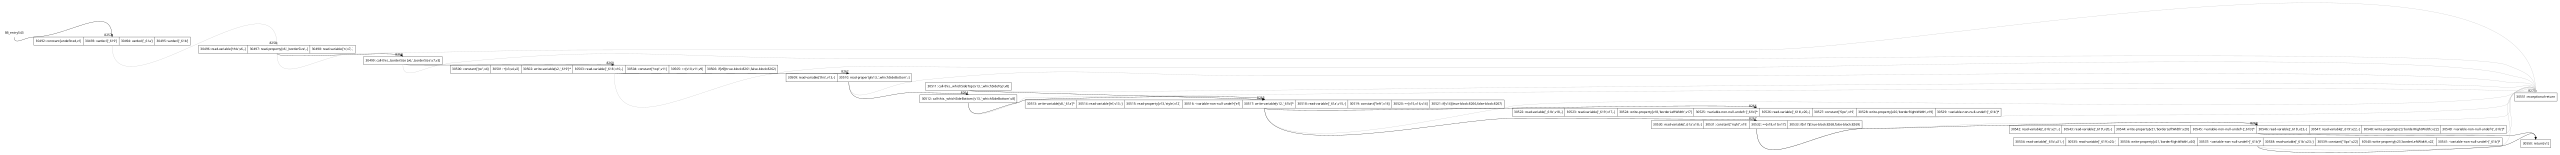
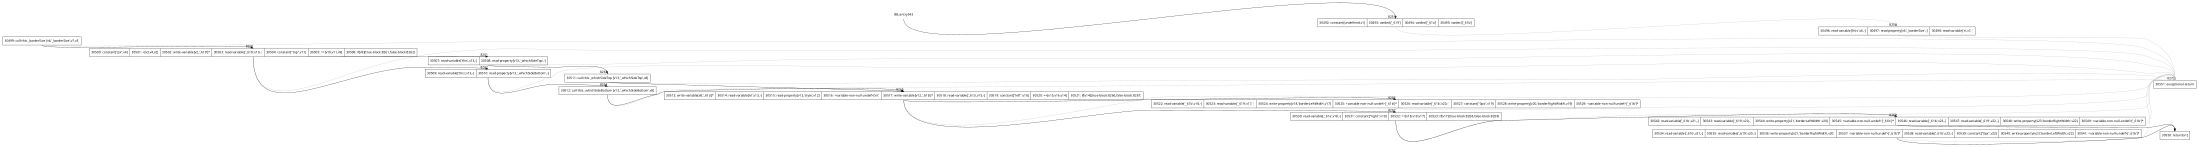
  digraph {
    fontname="Noto Sans"
    rankdir=LR
    node [fontname="Noto Sans" shape=record]
    edge [fontname="Noto Sans" headport=n tailport=s]
    BB_entry543 [shape=none]
    n2 [label="{30492: constant[undefined,v1]|30493: vardecl['_619']|30494: vardecl['_61a']|30495: vardecl['_61b']}"]
    n3 [label="{30496: read-variable['this',v6,-]|30497: read-property[v6,'_borderSize',-]|30498: read-variable['n',v7,-]}"]
    n4 [label="{30499: call-this._borderSize [v6,'_borderSize',v7,v3]}"]
    n5 [label="{30551: exceptional-return}"]
    n6 [label="{30500: constant[\"px\",v4]|30501: +[v3,v4,v2]|30502: write-variable[v2,'_619']*|30503: read-variable['_618',v10,-]|30504: constant[\"top\",v11]|30505: ==[v10,v11,v9]|30506: if[v9](true-block:8261,false-block:8262)}"]
+   n7 [label="{30507: read-variable['this',v13,-]|30508: read-property[v13,'_whichSideTop',-]}"]
    n8 [label="{30509: read-variable['this',v13,-]|30510: read-property[v13,'_whichSideBottom',-]}"]
    n9 [label="{30511: call-this._whichSideTop [v13,'_whichSideTop',v8]}"]
    n10 [label="{30512: call-this._whichSideBottom [v13,'_whichSideBottom',v8]}"]
    n11 [label="{30513: write-variable[v8,'_61a']*|30514: read-variable['el',v13,-]|30515: read-property[v13,'style',v12]|30516: \<variable-non-null-undef\>['el']|30517: write-variable[v12,'_61b']*|30518: read-variable['_61a',v15,-]|30519: constant[\"left\",v16]|30520: ==[v15,v16,v14]|30521: if[v14](true-block:8266,false-block:8267)}"]
    n12 [label="{30522: read-variable['_61b',v18,-]|30523: read-variable['_619',v17,-]|30524: write-property[v18,'borderLeftWidth',v17]|30525: \<variable-non-null-undef\>['_61b']*|30526: read-variable['_61b',v20,-]|30527: constant[\"0px\",v19]|30528: write-property[v20,'borderRightWidth',v19]|30529: \<variable-non-null-undef\>['_61b']*}"]
    n13 [label="{30530: read-variable['_61a',v18,-]|30531: constant[\"right\",v19]|30532: ==[v18,v19,v17]|30533: if[v17](true-block:8268,false-block:8269)}"]
    n14 [label="{30542: read-variable['_61b',v21,-]|30543: read-variable['_619',v20,-]|30544: write-property[v21,'borderLeftWidth',v20]|30545: \<variable-non-null-undef\>['_61b']*|30546: read-variable['_61b',v23,-]|30547: read-variable['_619',v22,-]|30548: write-property[v23,'borderRightWidth',v22]|30549: \<variable-non-null-undef\>['_61b']*}"]
    n15 [label="{30550: return[v1]}"]
    n16 [label="{30534: read-variable['_61b',v21,-]|30535: read-variable['_619',v20,-]|30536: write-property[v21,'borderRightWidth',v20]|30537: \<variable-non-null-undef\>['_61b']*|30538: read-variable['_61b',v23,-]|30539: constant[\"0px\",v22]|30540: write-property[v23,'borderLeftWidth',v22]|30541: \<variable-non-null-undef\>['_61b']*}"]
    BB_entry543 -> n2 [headlabel="    8257"]
    n2 -> n3 [color=gray headlabel="      8258"]
-   n3 -> n4 [headlabel="      8259"]
    n3 -> n5 [color=gray headlabel="      8271"]
    n4 -> n5 [color=gray]
    n4 -> n6 [headlabel="      8260"]
    n6 -> n5 [color=gray]
+   n6 -> n7 [headlabel="      8261"]
    n6 -> n8 [headlabel="      8262"]
+   n7 -> n5 [color=gray]
+   n7 -> n9 [headlabel="      8263"]
    n8 -> n5 [color=gray]
    n8 -> n10 [headlabel="      8264"]
    n9 -> n5 [color=gray]
    n9 -> n11 [headlabel="      8265"]
    n10 -> n5 [color=gray]
    n10 -> n11
    n11 -> n5 [color=gray]
    n11 -> n12 [headlabel="      8266"]
    n11 -> n13 [headlabel="      8267"]
    n12 -> n5 [color=gray]
    n13 -> n5 [color=gray]
    n13 -> n14 [headlabel="      8269"]
    n14 -> n5 [color=gray]
    n14 -> n15
    n16 -> n5 [color=gray]
    n16 -> n15
  }
